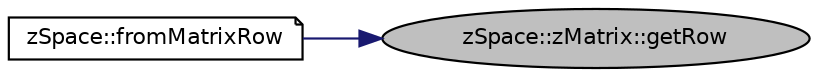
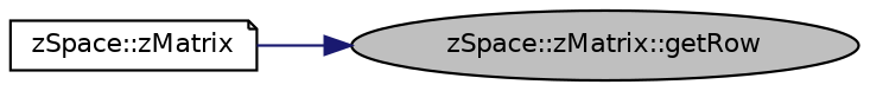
  digraph {
    rankdir=RL
    node [color=black fontname=Helvetica fontsize=10 style=filled]
    n1 [fillcolor=grey75 fontcolor=black height=0.2 label="zSpace::zMatrix::getRow" shape=ellipse width=0.4]
-   n2 [fillcolor=white height=0.2 label="zSpace::fromMatrixRow" shape=note width=0.4]
+   n2 [fillcolor=white height=0.2 label="zSpace::zMatrix" shape=note width=0.4]
    n1 -> n2 [color=midnightblue dir=back fontname=Helvetica fontsize=10 labelfontname=Helvetica labelfontsize=10 style=solid]
  }
